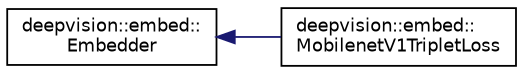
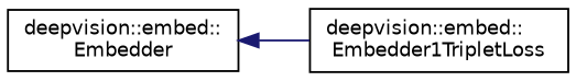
  digraph {
    rankdir=LR
    node [color=black fillcolor=white fontname=Helvetica fontsize=10 shape=record style=filled]
    n1 [height=0.2 label="deepvision::embed::\lEmbedder" width=0.4]
-   n2 [height=0.2 label="deepvision::embed::\lMobilenetV1TripletLoss" width=0.4]
+   n2 [height=0.2 label="deepvision::embed::\lEmbedder1TripletLoss" width=0.4]
    n1 -> n2 [color=midnightblue dir=back fontname=Helvetica fontsize=10 labelfontname=Helvetica labelfontsize=10 style=solid]
  }
